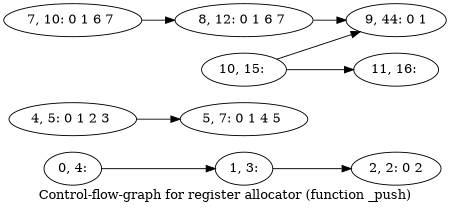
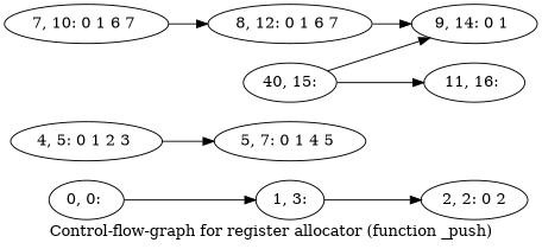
  digraph {
    label="Control-flow-graph for register allocator (function _push)"
    rankdir=LR
-   n1 [label="0, 4:"]
+   n1 [label="0, 0: "]
    n2 [label="1, 3:"]
    n3 [label="2, 2: 0 2"]
    n4 [label="4, 5: 0 1 2 3 "]
    n5 [label="5, 7: 0 1 4 5 "]
    n6 [label="7, 10: 0 1 6 7 "]
    n7 [label="8, 12: 0 1 6 7 "]
-   n8 [label="9, 44: 0 1"]
-   n9 [label="10, 15: "]
+   n8 [label="9, 14: 0 1 "]
+   n9 [label="40, 15:"]
    n10 [label="11, 16: "]
    n1 -> n2
    n2 -> n3
    n4 -> n5
    n6 -> n7
    n7 -> n8
    n9 -> n8
    n9 -> n10
  }
